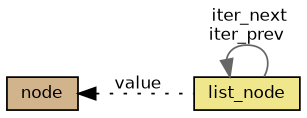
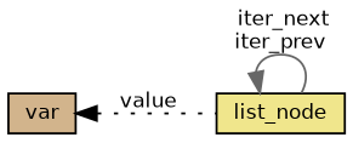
  digraph {
    rankdir=LR
    fontname="DejaVu Sans"
    node [color=black fontname="DejaVu Sans" fontsize=10 shape=record style=filled]
    edge [dir=back fontname="DejaVu Sans" fontsize=10 labelfontname=Helvetica labelfontsize=10]
    n1 [fillcolor=khaki fontcolor=black height=0.2 label=list_node width=0.4]
-   n2 [fillcolor=tan height=0.2 label="node" width=0.4]
+   n2 [fillcolor=tan height=0.2 label=var width=0.4]
    n1 -> n1 [color=gray40 label=" iter_next\niter_prev" style=solid]
    n2 -> n1 [color=black label=" value" style=dotted]
  }
